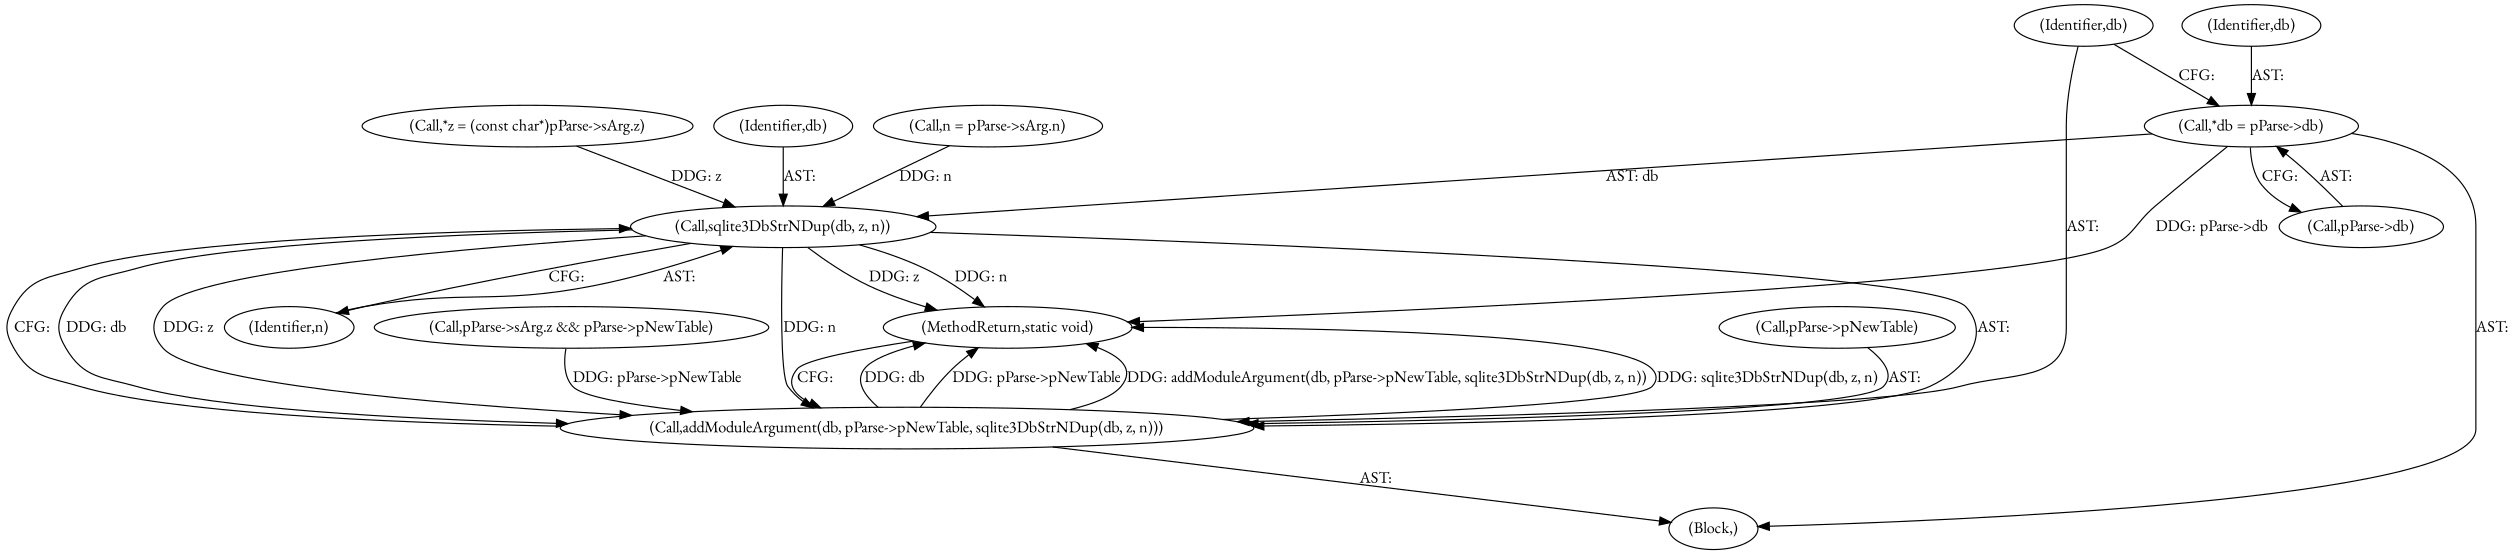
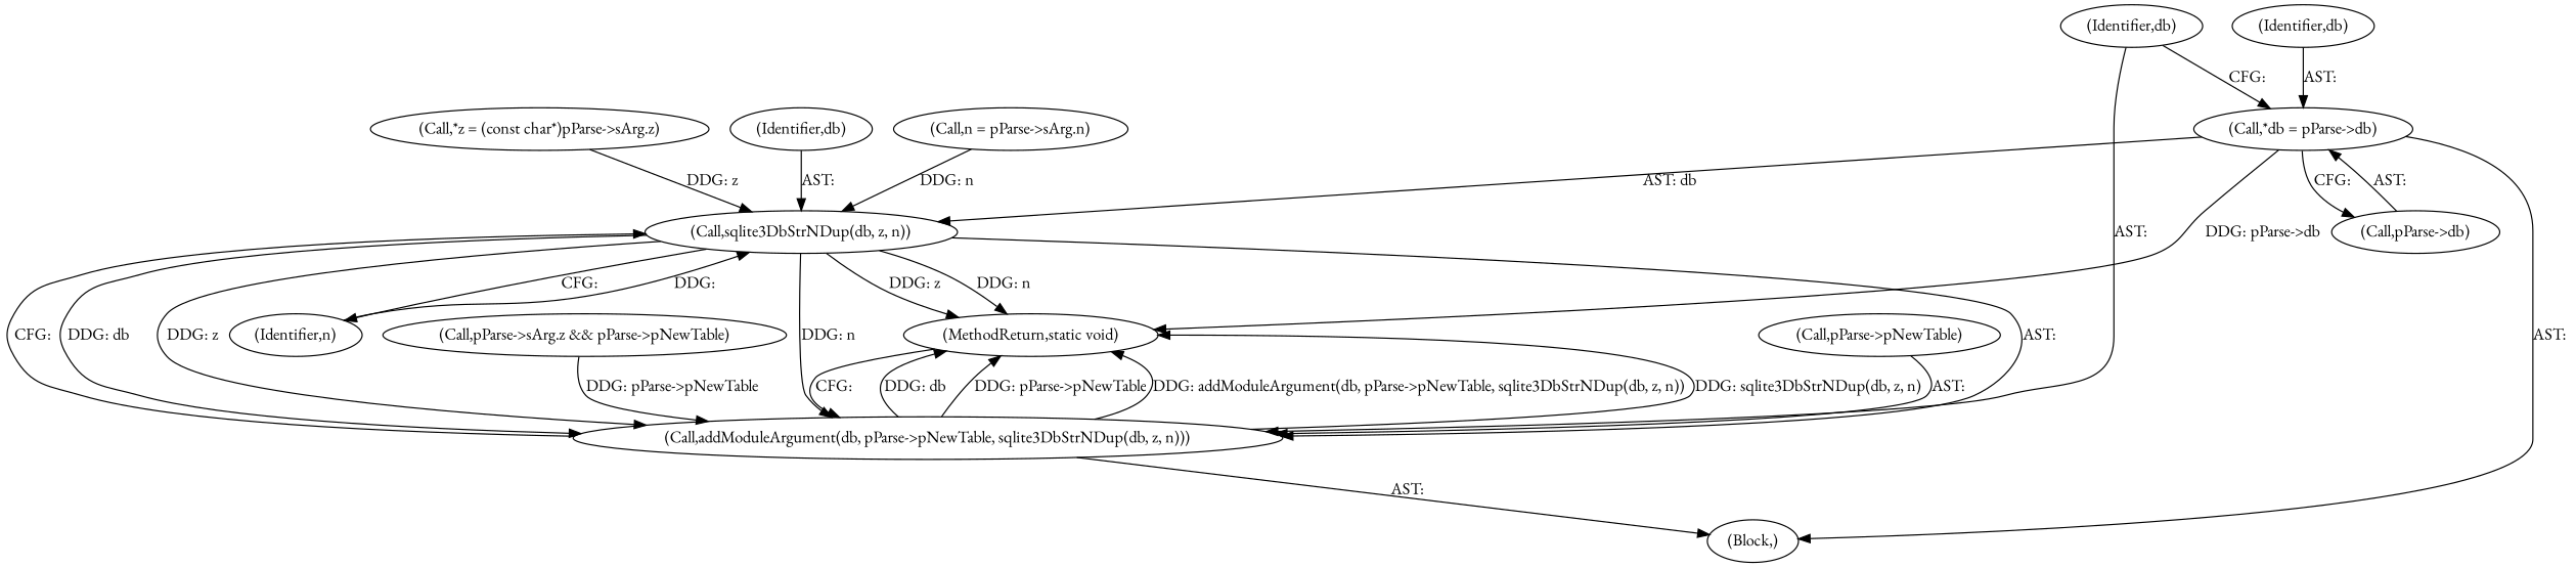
  digraph {
    fontname="EB Garamond"
    node [fontname="EB Garamond"]
    edge [fontname="EB Garamond"]
    n1 [label="(Call,*db = pParse->db)"]
    n2 [label="(Call,sqlite3DbStrNDup(db, z, n))"]
    n3 [label="(MethodReturn,static void)"]
    n4 [label="(Block,)"]
    n5 [label="(Call,pParse->db)"]
    n6 [label="(Call,addModuleArgument(db, pParse->pNewTable, sqlite3DbStrNDup(db, z, n)))"]
    n7 [label="(Identifier,n)"]
    n8 [label="(Call,pParse->sArg.z && pParse->pNewTable)"]
    n9 [label="(Identifier,db)"]
    n10 [label="(Identifier,db)"]
    n11 [label="(Call,n = pParse->sArg.n)"]
    n12 [label="(Call,pParse->pNewTable)"]
    n13 [label="(Identifier,db)"]
    n14 [label="(Call,*z = (const char*)pParse->sArg.z)"]
    n1 -> n2 [label="AST: db"]
    n1 -> n3 [label="DDG: pParse->db"]
    n1 -> n4 [label="AST: "]
    n1 -> n5 [label="CFG: "]
    n2 -> n3 [label="DDG: n"]
    n2 -> n3 [label="DDG: z"]
    n2 -> n6 [label="AST: "]
    n2 -> n6 [label="DDG: db"]
    n2 -> n6 [label="DDG: z"]
    n2 -> n6 [label="DDG: n"]
    n2 -> n7 [label="CFG: "]
    n3 -> n6 [label="CFG: "]
    n5 -> n1 [label="AST: "]
    n6 -> n2 [label="CFG: "]
    n6 -> n3 [label="DDG: db"]
    n6 -> n3 [label="DDG: pParse->pNewTable"]
    n6 -> n3 [label="DDG: addModuleArgument(db, pParse->pNewTable, sqlite3DbStrNDup(db, z, n))"]
    n6 -> n3 [label="DDG: sqlite3DbStrNDup(db, z, n)"]
    n6 -> n4 [label="AST: "]
-   n7 -> n2 [label="AST: "]
+   n7 -> n2 [label="DDG: "]
    n8 -> n6 [label="DDG: pParse->pNewTable"]
    n9 -> n2 [label="AST: "]
    n10 -> n1 [label="CFG: "]
    n10 -> n6 [label="AST: "]
    n11 -> n2 [label="DDG: n"]
    n12 -> n6 [label="AST: "]
    n13 -> n1 [label="AST: "]
    n14 -> n2 [label="DDG: z"]
  }
